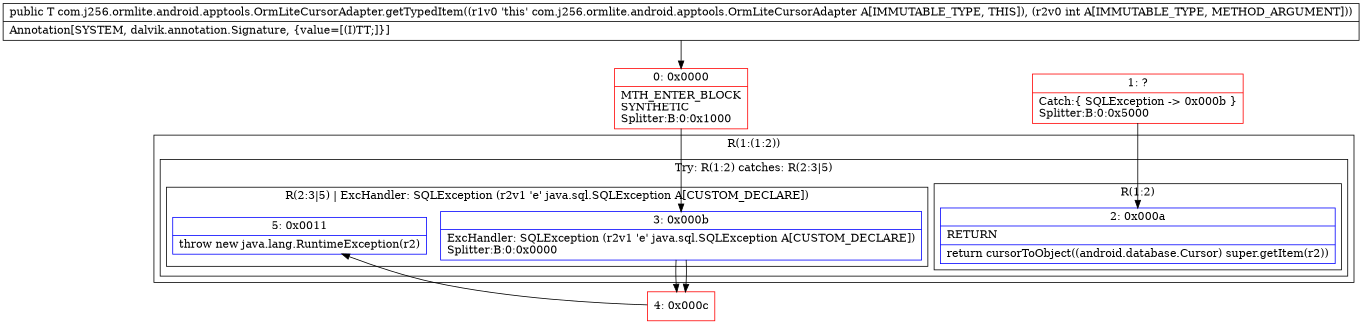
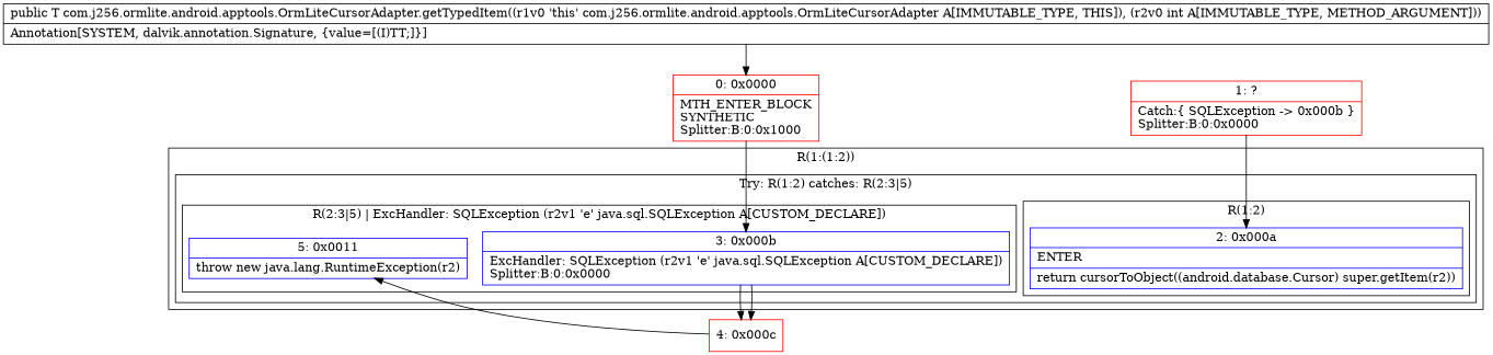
  digraph {
    node [color=blue shape=record]
-   n1 [label="{2\:\ 0x000a|RETURN\l|return cursorToObject((android.database.Cursor) super.getItem(r2))\l}"]
+   n1 [label="{2\:\ 0x000a|ENTER\l|return cursorToObject((android.database.Cursor) super.getItem(r2))\l}"]
    n2 [label="{3\:\ 0x000b|ExcHandler: SQLException (r2v1 'e' java.sql.SQLException A[CUSTOM_DECLARE])\lSplitter:B:0:0x0000\l}"]
    n3 [label="{5\:\ 0x0011|throw new java.lang.RuntimeException(r2)\l}"]
    n4 [color=red label="{4\:\ 0x000c}"]
    n5 [color=red label="{0\:\ 0x0000|MTH_ENTER_BLOCK\lSYNTHETIC\lSplitter:B:0:0x1000\l}"]
-   n6 [color=red label="{1\:\ ?|Catch:\{ SQLException \-\> 0x000b \}\lSplitter:B:0:0x5000\l}"]
+   n6 [color=red label="{1\:\ ?|Catch:\{ SQLException \-\> 0x000b \}\lSplitter:B:0:0x0000\l}"]
    n7 [label="{public T com.j256.ormlite.android.apptools.OrmLiteCursorAdapter.getTypedItem((r1v0 'this' com.j256.ormlite.android.apptools.OrmLiteCursorAdapter A[IMMUTABLE_TYPE, THIS]), (r2v0 int A[IMMUTABLE_TYPE, METHOD_ARGUMENT]))  | Annotation[SYSTEM, dalvik.annotation.Signature, \{value=[(I)TT;]\}]\l}" color=""]
    subgraph cluster_1 {
      label="R(1:(1:2))"
      subgraph cluster_2 {
        label="Try: R(1:2) catches: R(2:3|5)"
        subgraph cluster_3 {
          label="R(1:2)"
          n1
        }
        subgraph cluster_4 {
          label="R(2:3|5) | ExcHandler: SQLException (r2v1 'e' java.sql.SQLException A[CUSTOM_DECLARE])\l"
          n2
          n3
        }
      }
    }
    subgraph cluster_5 {
      label="R(2:3|5) | ExcHandler: SQLException (r2v1 'e' java.sql.SQLException A[CUSTOM_DECLARE])\l"
    }
    n2 -> n4
    n2 -> n4
    n4 -> n3
    n5 -> n2
    n6 -> n1
    n7 -> n5
  }
